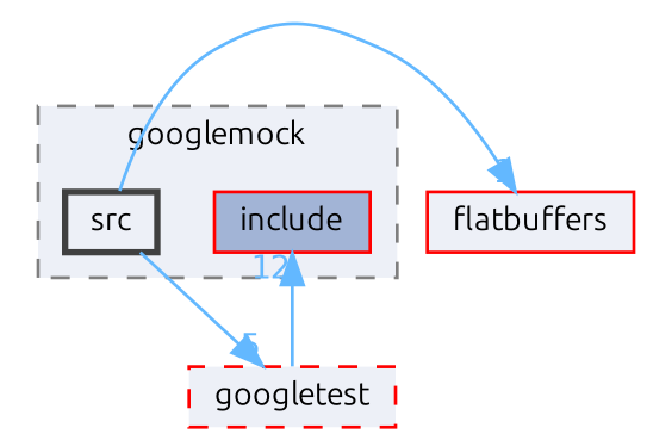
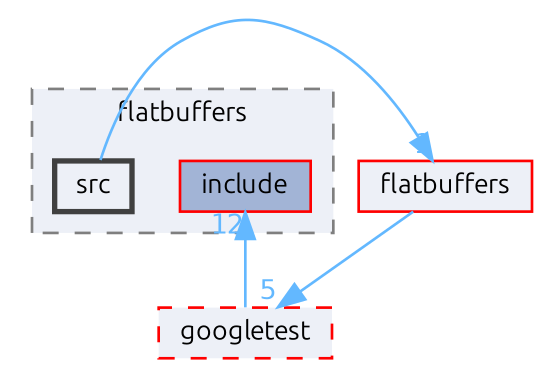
  digraph {
    compound=true
    fontname=Ubuntu
    node [color=red fillcolor="#edf0f7" fontname=Ubuntu fontsize=10 shape=box style=filled]
    edge [color=steelblue1 fontcolor=steelblue1 fontname=Ubuntu fontsize=10 labeldistance=1.5 labelfontname=Helvetica labelfontsize=10]
    n1 [fillcolor="#a2b4d6" height=0.2 label=include width=0.4]
    n2 [color=grey25 height=0.2 label=src style="filled,bold" width=0.4]
    n3 [height=0.2 label=googletest style="filled,dashed" width=0.4]
    n4 [height=0.2 label=flatbuffers width=0.4]
    subgraph cluster_1 {
      bgcolor="#edf0f7"
      fontsize=10
-     label=googlemock
+     label=flatbuffers
      pencolor=grey50
      style="filled,dashed"
      n1
      n2
    }
-   n2 -> n3 [headlabel=5]
+   n4 -> n3 [headlabel=5]
    n2 -> n4 [headlabel=1]
    n3 -> n1 [headlabel=12]
  }
